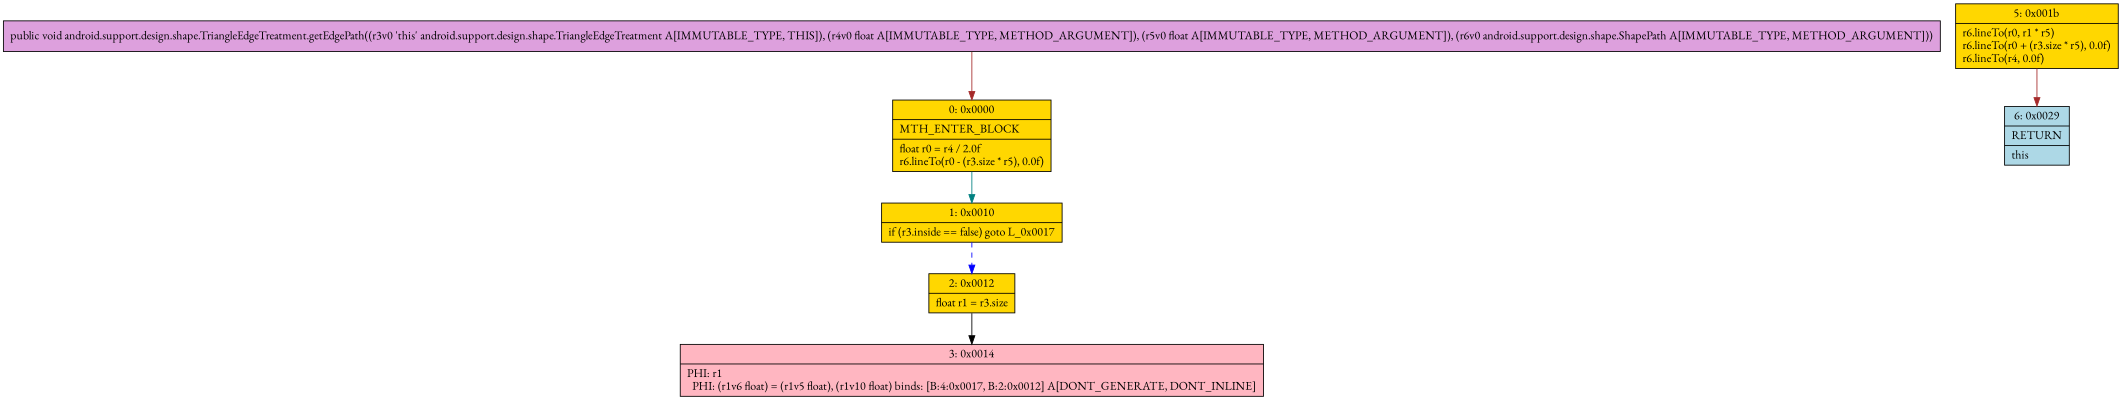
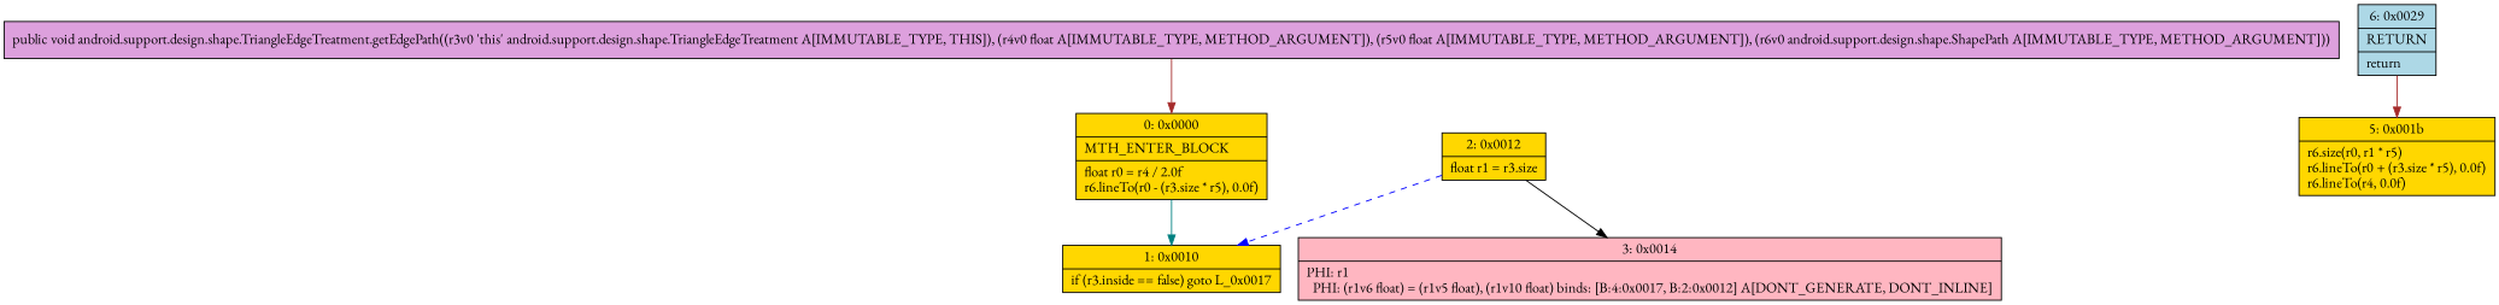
  digraph {
    fontname="EB Garamond"
    node [fillcolor=gold fontname="EB Garamond" shape=record style=filled]
    edge [color=brown fontname="EB Garamond"]
    n1 [label="{0\:\ 0x0000|MTH_ENTER_BLOCK\l|float r0 = r4 \/ 2.0f\lr6.lineTo(r0 \- (r3.size * r5), 0.0f)\l}"]
    n2 [label="{1\:\ 0x0010|if (r3.inside == false) goto L_0x0017\l}"]
    n3 [label="{2\:\ 0x0012|float r1 = r3.size\l}"]
    n4 [fillcolor=lightpink label="{3\:\ 0x0014|PHI: r1 \l  PHI: (r1v6 float) = (r1v5 float), (r1v10 float) binds: [B:4:0x0017, B:2:0x0012] A[DONT_GENERATE, DONT_INLINE]\l}"]
-   n5 [label="{5\:\ 0x001b|r6.lineTo(r0, r1 * r5)\lr6.lineTo(r0 + (r3.size * r5), 0.0f)\lr6.lineTo(r4, 0.0f)\l}"]
-   n6 [fillcolor=lightblue label="{6\:\ 0x0029|RETURN\l|this\l}"]
+   n5 [label="{5\:\ 0x001b|r6.size(r0, r1 * r5)\lr6.lineTo(r0 + (r3.size * r5), 0.0f)\lr6.lineTo(r4, 0.0f)\l}"]
+   n6 [fillcolor=lightblue label="{6\:\ 0x0029|RETURN\l|return\l}"]
    n7 [fillcolor=plum label="{public void android.support.design.shape.TriangleEdgeTreatment.getEdgePath((r3v0 'this' android.support.design.shape.TriangleEdgeTreatment A[IMMUTABLE_TYPE, THIS]), (r4v0 float A[IMMUTABLE_TYPE, METHOD_ARGUMENT]), (r5v0 float A[IMMUTABLE_TYPE, METHOD_ARGUMENT]), (r6v0 android.support.design.shape.ShapePath A[IMMUTABLE_TYPE, METHOD_ARGUMENT])) }"]
    n1 -> n2 [color=teal]
-   n2 -> n3 [color=blue style=dashed]
+   n3 -> n2 [color=blue style=dashed]
    n3 -> n4 [color=black]
-   n5 -> n6
+   n6 -> n5
    n7 -> n1
  }
